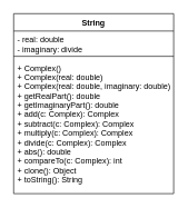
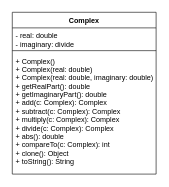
  <mxCell id="0" />
  <mxCell id="1" parent="0" />
- <mxCell id="2" value="String" style="swimlane;fontStyle=1;align=center;verticalAlign=top;childLayout=stackLayout;horizontal=1;startSize=26;horizontalStack=0;resizeParent=1;resizeParentMax=0;resizeLast=0;collapsible=1;marginBottom=0;" vertex="1" parent="1"><mxGeometry x="20" y="20" width="240" height="270" as="geometry" /></mxCell>
+ <mxCell id="2" value="Complex" style="swimlane;fontStyle=1;align=center;verticalAlign=top;childLayout=stackLayout;horizontal=1;startSize=26;horizontalStack=0;resizeParent=1;resizeParentMax=0;resizeLast=0;collapsible=1;marginBottom=0;" vertex="1" parent="1"><mxGeometry x="20" y="20" width="240" height="270" as="geometry" /></mxCell>
  <mxCell id="3" value="- real: double&#10;- imaginary: divide" style="text;strokeColor=none;fillColor=none;align=left;verticalAlign=top;spacingLeft=4;spacingRight=4;overflow=hidden;rotatable=0;points=[[0,0.5],[1,0.5]];portConstraint=eastwest;" vertex="1" parent="2"><mxGeometry y="26" width="240" height="34" as="geometry" /></mxCell>
  <mxCell id="4" value="" style="line;strokeWidth=1;fillColor=none;align=left;verticalAlign=middle;spacingTop=-1;spacingLeft=3;spacingRight=3;rotatable=0;labelPosition=right;points=[];portConstraint=eastwest;strokeColor=inherit;" vertex="1" parent="2"><mxGeometry y="60" width="240" height="8" as="geometry" /></mxCell>
  <mxCell id="5" value="+ Complex()&#10;+ Complex(real: double)&#10;+ Complex(real: double, imaginary: double)&#10;+ getRealPart(): double&#10;+ getImaginaryPart(): double&#10;+ add(c: Complex): Complex&#10;+ subtract(c: Complex): Complex&#10;+ multiply(c: Complex): Complex&#10;+ divide(c: Complex): Complex&#10;+ abs(): double&#10;+ compareTo(c: Complex): int&#10;+ clone(): Object&#10;+ toString(): String" style="text;strokeColor=none;fillColor=none;align=left;verticalAlign=top;spacingLeft=4;spacingRight=4;overflow=hidden;rotatable=0;points=[[0,0.5],[1,0.5]];portConstraint=eastwest;" vertex="1" parent="2"><mxGeometry y="68" width="240" height="202" as="geometry" /></mxCell>
